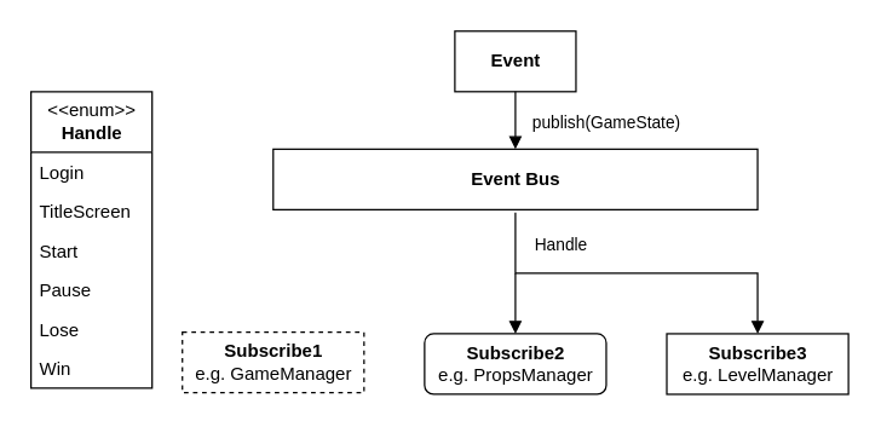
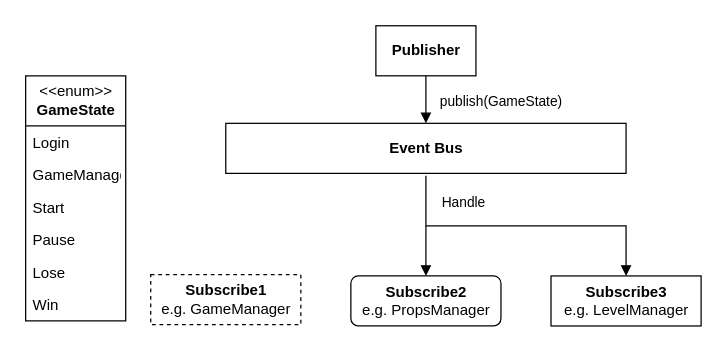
  <mxCell id="0" />
  <mxCell id="1" parent="0" />
- <mxCell id="2" value="&amp;lt;&amp;lt;enum&amp;gt;&amp;gt;&lt;br&gt;&lt;b&gt;Handle&lt;/b&gt;" style="swimlane;fontStyle=0;childLayout=stackLayout;horizontal=1;startSize=40;fillColor=none;horizontalStack=0;resizeParent=1;resizeParentMax=0;resizeLast=0;collapsible=1;marginBottom=0;html=1;" vertex="1" parent="1"><mxGeometry x="20" y="60" width="80" height="196" as="geometry" /></mxCell>
+ <mxCell id="2" value="&amp;lt;&amp;lt;enum&amp;gt;&amp;gt;&lt;br&gt;&lt;b&gt;GameState&lt;/b&gt;" style="swimlane;fontStyle=0;childLayout=stackLayout;horizontal=1;startSize=40;fillColor=none;horizontalStack=0;resizeParent=1;resizeParentMax=0;resizeLast=0;collapsible=1;marginBottom=0;html=1;" vertex="1" parent="1"><mxGeometry x="20" y="60" width="80" height="196" as="geometry" /></mxCell>
  <mxCell id="3" value="Login" style="text;strokeColor=none;fillColor=none;align=left;verticalAlign=top;spacingLeft=4;spacingRight=4;overflow=hidden;rotatable=0;points=[[0,0.5],[1,0.5]];portConstraint=eastwest;" vertex="1" parent="2"><mxGeometry y="40" width="80" height="26" as="geometry" /></mxCell>
- <mxCell id="4" value="TitleScreen" style="text;strokeColor=none;fillColor=none;align=left;verticalAlign=top;spacingLeft=4;spacingRight=4;overflow=hidden;rotatable=0;points=[[0,0.5],[1,0.5]];portConstraint=eastwest;" vertex="1" parent="2"><mxGeometry y="66" width="80" height="26" as="geometry" /></mxCell>
+ <mxCell id="4" value="GameManager" style="text;strokeColor=none;fillColor=none;align=left;verticalAlign=top;spacingLeft=4;spacingRight=4;overflow=hidden;rotatable=0;points=[[0,0.5],[1,0.5]];portConstraint=eastwest;" vertex="1" parent="2"><mxGeometry y="66" width="80" height="26" as="geometry" /></mxCell>
  <mxCell id="5" value="Start" style="text;strokeColor=none;fillColor=none;align=left;verticalAlign=top;spacingLeft=4;spacingRight=4;overflow=hidden;rotatable=0;points=[[0,0.5],[1,0.5]];portConstraint=eastwest;" vertex="1" parent="2"><mxGeometry y="92" width="80" height="26" as="geometry" /></mxCell>
  <mxCell id="6" value="Pause" style="text;strokeColor=none;fillColor=none;align=left;verticalAlign=top;spacingLeft=4;spacingRight=4;overflow=hidden;rotatable=0;points=[[0,0.5],[1,0.5]];portConstraint=eastwest;" vertex="1" parent="2"><mxGeometry y="118" width="80" height="26" as="geometry" /></mxCell>
  <mxCell id="7" value="Lose" style="text;strokeColor=none;fillColor=none;align=left;verticalAlign=top;spacingLeft=4;spacingRight=4;overflow=hidden;rotatable=0;points=[[0,0.5],[1,0.5]];portConstraint=eastwest;" vertex="1" parent="2"><mxGeometry y="144" width="80" height="26" as="geometry" /></mxCell>
  <mxCell id="8" value="Win" style="text;strokeColor=none;fillColor=none;align=left;verticalAlign=top;spacingLeft=4;spacingRight=4;overflow=hidden;rotatable=0;points=[[0,0.5],[1,0.5]];portConstraint=eastwest;" vertex="1" parent="2"><mxGeometry y="170" width="80" height="26" as="geometry" /></mxCell>
  <mxCell id="9" value="&lt;b&gt;Event Bus&lt;/b&gt;" style="html=1;" vertex="1" parent="1"><mxGeometry x="180" y="98" width="320" height="40" as="geometry" /></mxCell>
- <mxCell id="10" value="&lt;b&gt;Event&lt;/b&gt;" style="html=1;" vertex="1" parent="1"><mxGeometry x="300" y="20" width="80" height="40" as="geometry" /></mxCell>
+ <mxCell id="10" value="&lt;b&gt;Publisher&lt;/b&gt;" style="html=1;" vertex="1" parent="1"><mxGeometry x="300" y="20" width="80" height="40" as="geometry" /></mxCell>
  <mxCell id="11" value="publish(GameState)" style="html=1;verticalAlign=bottom;endArrow=block;rounded=0;exitX=0.5;exitY=1;exitDx=0;exitDy=0;entryX=0.5;entryY=0;entryDx=0;entryDy=0;" edge="1" parent="1" source="10" target="9"><mxGeometry x="0.579" y="60" width="80" relative="1" as="geometry"><mxPoint x="340" y="150" as="sourcePoint" /><mxPoint x="420" y="150" as="targetPoint" /><mxPoint as="offset" /></mxGeometry></mxCell>
  <mxCell id="12" value="&lt;b&gt;Subscribe1&lt;/b&gt;&lt;br&gt;e.g. GameManager" style="html=1;dashed=1;" vertex="1" parent="1"><mxGeometry x="120" y="219" width="120" height="40" as="geometry" /></mxCell>
  <mxCell id="13" value="&lt;span style=&quot;border-color: var(--border-color);&quot;&gt;&lt;b&gt;Subscribe2&lt;/b&gt;&lt;br&gt;e.g. &lt;/span&gt;&lt;span style=&quot;border-color: var(--border-color);&quot;&gt;PropsManager&lt;br&gt;&lt;/span&gt;" style="html=1;rounded=1;" vertex="1" parent="1"><mxGeometry x="280" y="220" width="120" height="40" as="geometry" /></mxCell>
  <mxCell id="14" value="&lt;span style=&quot;border-color: var(--border-color);&quot;&gt;&lt;b&gt;Subscribe3&lt;/b&gt;&lt;br&gt;e.g. Level&lt;span style=&quot;border-color: var(--border-color);&quot;&gt;Manager&lt;/span&gt;&lt;br&gt;&lt;/span&gt;" style="html=1;" vertex="1" parent="1"><mxGeometry x="440" y="220" width="120" height="40" as="geometry" /></mxCell>
  <mxCell id="15" value="" style="html=1;verticalAlign=bottom;endArrow=block;rounded=0;entryX=0.5;entryY=0;entryDx=0;entryDy=0;" edge="1" parent="1" target="14"><mxGeometry x="0.214" width="80" relative="1" as="geometry"><mxPoint x="340" y="140" as="sourcePoint" /><mxPoint x="230" y="229" as="targetPoint" /><Array as="points"><mxPoint x="340" y="180" /><mxPoint x="500" y="180" /></Array><mxPoint as="offset" /></mxGeometry></mxCell>
  <mxCell id="16" value="Handle" style="html=1;verticalAlign=bottom;endArrow=block;rounded=0;entryX=0.5;entryY=0;entryDx=0;entryDy=0;" edge="1" parent="1" target="13"><mxGeometry x="-1" y="32" width="80" relative="1" as="geometry"><mxPoint x="340" y="180" as="sourcePoint" /><mxPoint x="339.66" y="219" as="targetPoint" /><mxPoint x="-2" y="-10" as="offset" /></mxGeometry></mxCell>
